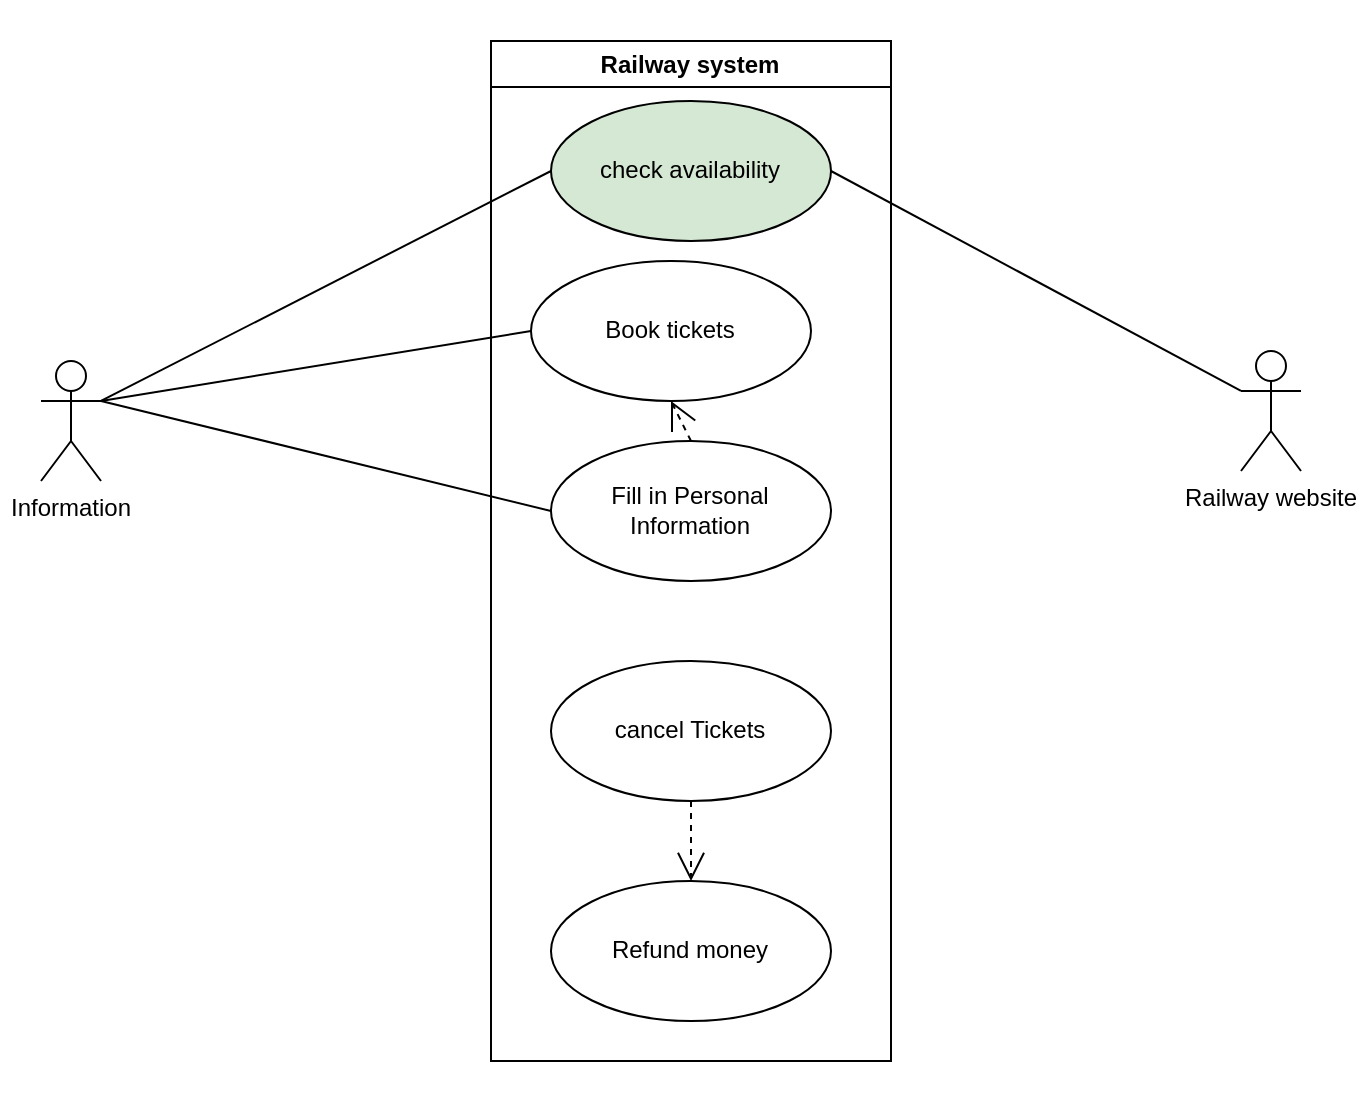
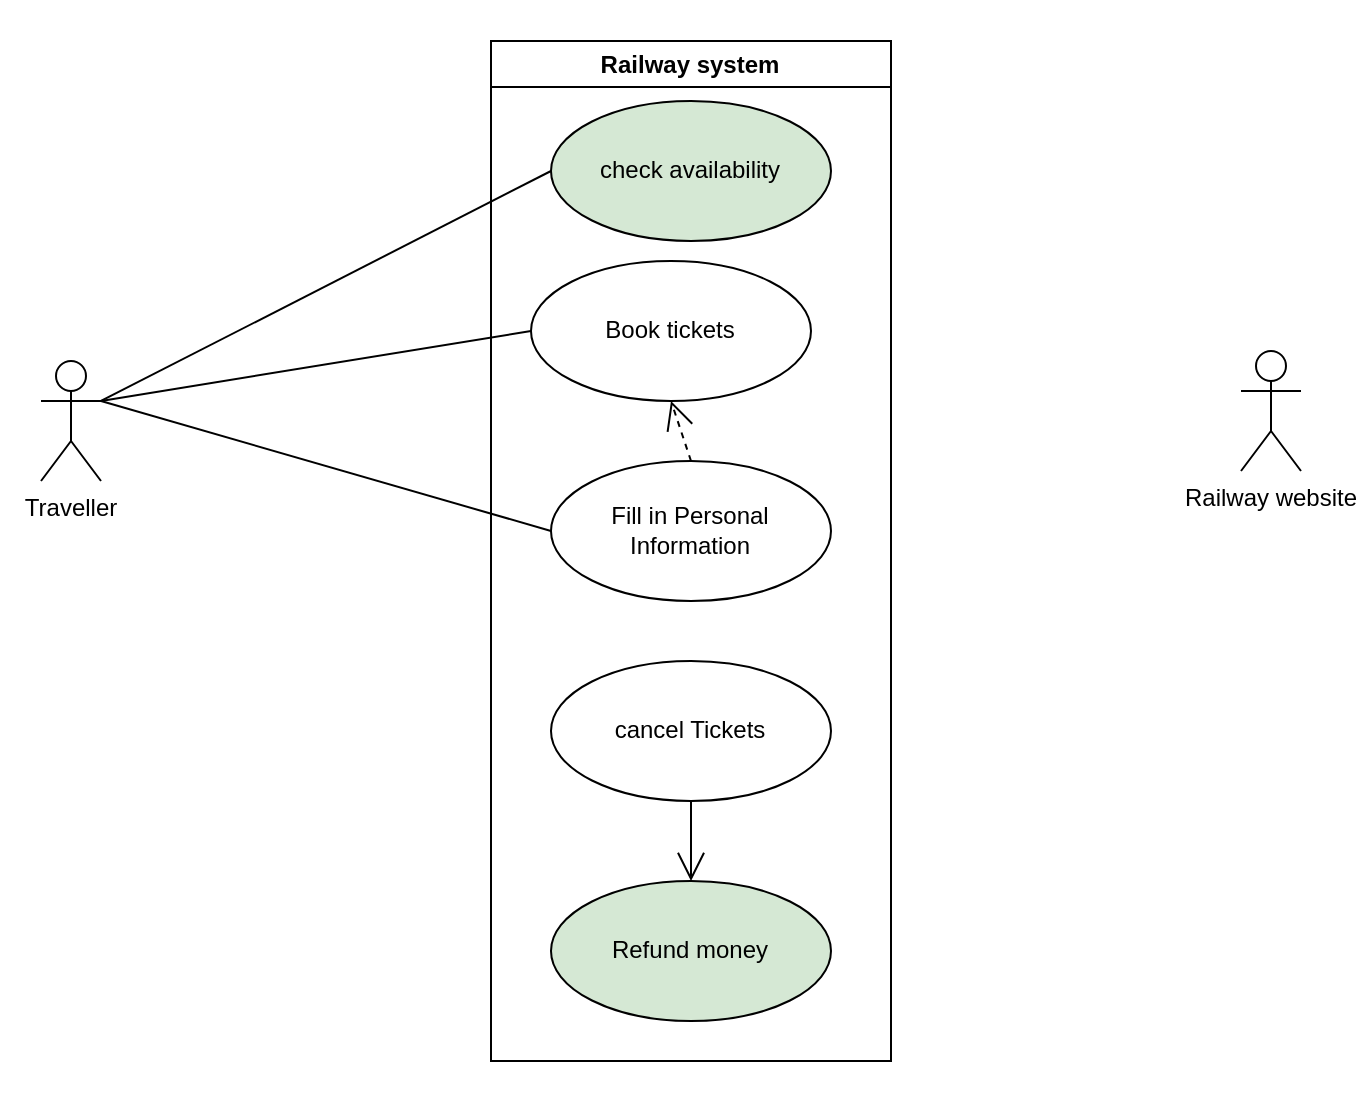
  <mxCell id="0" />
  <mxCell id="1" parent="0" />
  <mxCell id="2" value="Railway system" style="swimlane;" vertex="1" parent="1"><mxGeometry x="245" y="20" width="200" height="510" as="geometry" /></mxCell>
  <mxCell id="3" value="check availability" style="ellipse;whiteSpace=wrap;html=1;fillColor=#d5e8d4;" vertex="1" parent="2"><mxGeometry x="30" y="30" width="140" height="70" as="geometry" /></mxCell>
  <mxCell id="4" value="cancel Tickets" style="ellipse;whiteSpace=wrap;html=1;" vertex="1" parent="2"><mxGeometry x="30" y="310" width="140" height="70" as="geometry" /></mxCell>
  <mxCell id="5" value="Book tickets" style="ellipse;whiteSpace=wrap;html=1;" vertex="1" parent="2"><mxGeometry x="20" y="110" width="140" height="70" as="geometry" /></mxCell>
- <mxCell id="6" value="Fill in Personal Information" style="ellipse;whiteSpace=wrap;html=1;" vertex="1" parent="2"><mxGeometry x="30" y="200" width="140" height="70" as="geometry" /></mxCell>
- <mxCell id="7" value="Refund money" style="ellipse;whiteSpace=wrap;html=1;" vertex="1" parent="2"><mxGeometry x="30" y="420" width="140" height="70" as="geometry" /></mxCell>
- <mxCell id="8" value="" style="endArrow=open;endFill=1;endSize=12;html=1;rounded=0;exitX=0.5;exitY=1;exitDx=0;exitDy=0;dashed=1;" edge="1" parent="2" source="4" target="7"><mxGeometry width="160" relative="1" as="geometry"><mxPoint x="195" y="360" as="sourcePoint" /><mxPoint x="355" y="360" as="targetPoint" /></mxGeometry></mxCell>
+ <mxCell id="6" value="Fill in Personal Information" style="ellipse;whiteSpace=wrap;html=1;" vertex="1" parent="2"><mxGeometry x="30" y="210" width="140" height="70" as="geometry" /></mxCell>
+ <mxCell id="7" value="Refund money" style="ellipse;whiteSpace=wrap;html=1;fillColor=#d5e8d4;" vertex="1" parent="2"><mxGeometry x="30" y="420" width="140" height="70" as="geometry" /></mxCell>
+ <mxCell id="8" value="" style="endArrow=open;endFill=1;endSize=12;html=1;rounded=0;exitX=0.5;exitY=1;exitDx=0;exitDy=0;dashed=0;" edge="1" parent="2" source="4" target="7"><mxGeometry width="160" relative="1" as="geometry"><mxPoint x="195" y="360" as="sourcePoint" /><mxPoint x="355" y="360" as="targetPoint" /></mxGeometry></mxCell>
  <mxCell id="9" value="" style="endArrow=open;endFill=1;endSize=12;html=1;rounded=0;exitX=0.5;exitY=0;exitDx=0;exitDy=0;dashed=1;entryX=0.5;entryY=1;entryDx=0;entryDy=0;" edge="1" parent="2" source="6" target="5"><mxGeometry width="160" relative="1" as="geometry"><mxPoint x="110" y="380" as="sourcePoint" /><mxPoint x="110" y="430" as="targetPoint" /></mxGeometry></mxCell>
- <mxCell id="10" value="Information" style="shape=umlActor;verticalLabelPosition=bottom;verticalAlign=top;html=1;" vertex="1" parent="1"><mxGeometry x="20" y="180" width="30" height="60" as="geometry" /></mxCell>
+ <mxCell id="10" value="Traveller" style="shape=umlActor;verticalLabelPosition=bottom;verticalAlign=top;html=1;" vertex="1" parent="1"><mxGeometry x="20" y="180" width="30" height="60" as="geometry" /></mxCell>
  <mxCell id="11" value="Railway website" style="shape=umlActor;verticalLabelPosition=bottom;verticalAlign=top;html=1;" vertex="1" parent="1"><mxGeometry x="620" y="175" width="30" height="60" as="geometry" /></mxCell>
  <mxCell id="12" value="" style="endArrow=none;html=1;rounded=0;exitX=1;exitY=0.333;exitDx=0;exitDy=0;exitPerimeter=0;entryX=0;entryY=0.5;entryDx=0;entryDy=0;" edge="1" parent="1" source="10" target="3"><mxGeometry width="50" height="50" relative="1" as="geometry"><mxPoint x="110" y="260" as="sourcePoint" /><mxPoint x="160" y="210" as="targetPoint" /></mxGeometry></mxCell>
  <mxCell id="13" value="" style="endArrow=none;html=1;rounded=0;entryX=0;entryY=0.5;entryDx=0;entryDy=0;" edge="1" parent="1" target="5"><mxGeometry width="50" height="50" relative="1" as="geometry"><mxPoint x="50" y="200" as="sourcePoint" /><mxPoint x="285" y="95" as="targetPoint" /></mxGeometry></mxCell>
  <mxCell id="14" value="" style="endArrow=none;html=1;rounded=0;exitX=1;exitY=0.333;exitDx=0;exitDy=0;exitPerimeter=0;entryX=0;entryY=0.5;entryDx=0;entryDy=0;" edge="1" parent="1" source="10" target="6"><mxGeometry width="50" height="50" relative="1" as="geometry"><mxPoint x="-20" y="335" as="sourcePoint" /><mxPoint x="205" y="220" as="targetPoint" /></mxGeometry></mxCell>
- <mxCell id="15" value="" style="endArrow=none;html=1;rounded=0;exitX=1;exitY=0.5;exitDx=0;exitDy=0;entryX=0;entryY=0.333;entryDx=0;entryDy=0;entryPerimeter=0;" edge="1" parent="1" source="3" target="11"><mxGeometry width="50" height="50" relative="1" as="geometry"><mxPoint x="300" y="290" as="sourcePoint" /><mxPoint x="350" y="240" as="targetPoint" /></mxGeometry></mxCell>
